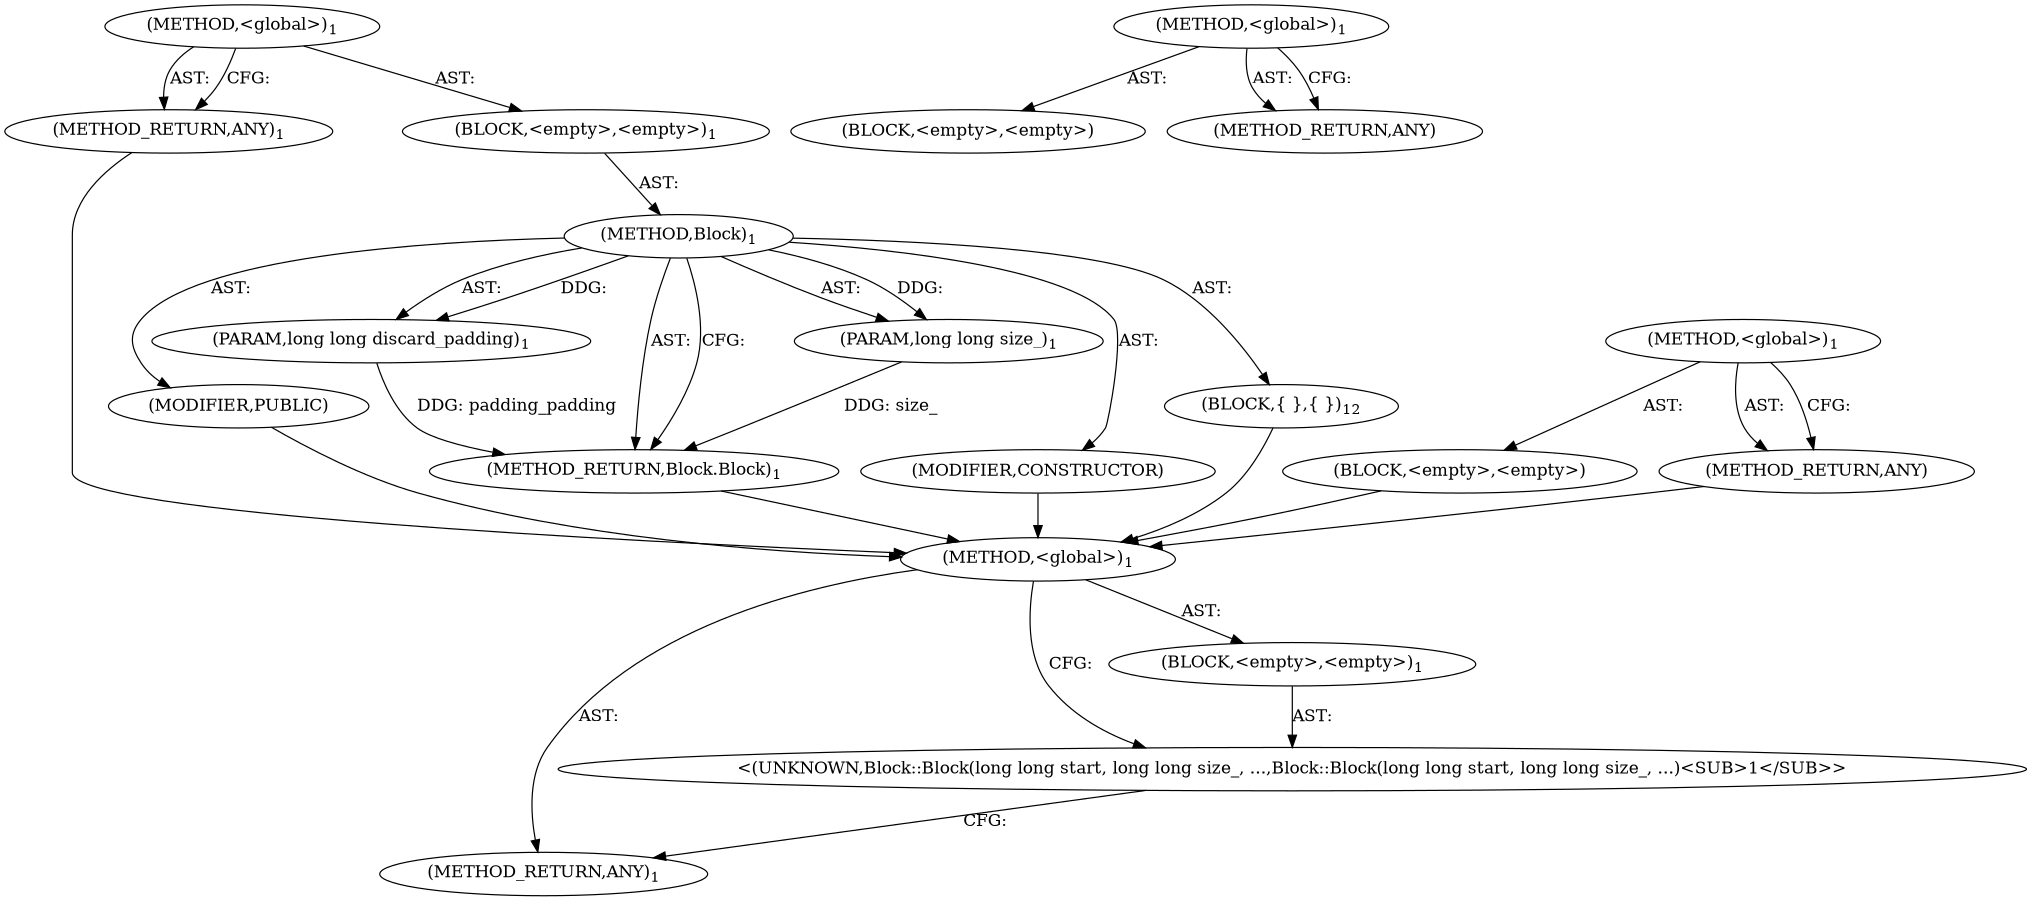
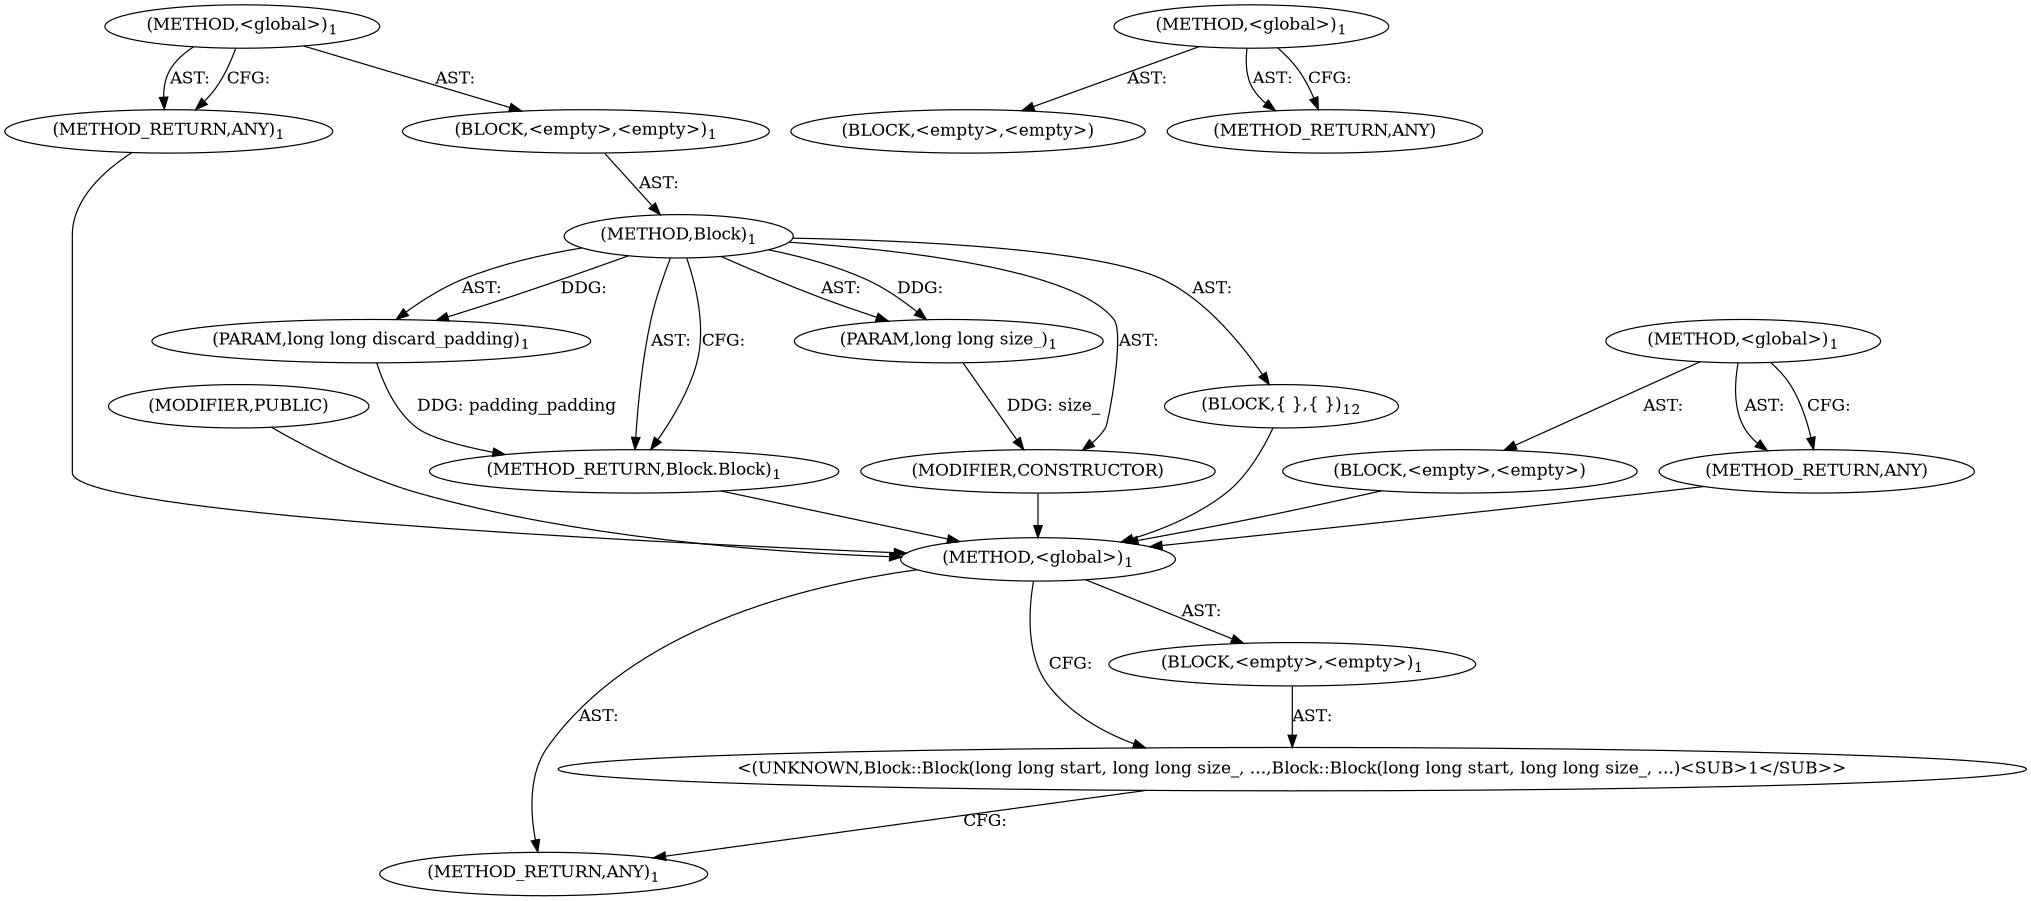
  digraph {
    n1 [label=<(METHOD,&lt;global&gt;)<SUB>1</SUB>>]
    n2 [label=<(BLOCK,&lt;empty&gt;,&lt;empty&gt;)<SUB>1</SUB>>]
    n3 [label=<(METHOD_RETURN,ANY)<SUB>1</SUB>>]
    n4 [label=<(METHOD,Block)<SUB>1</SUB>>]
    n5 [label=<(METHOD,&lt;global&gt;)<SUB>1</SUB>>]
    n6 [label=<(PARAM,long long size_)<SUB>1</SUB>>]
    n7 [label=<(PARAM,long long discard_padding)<SUB>1</SUB>>]
    n8 [label=<(BLOCK,{ },{ })<SUB>12</SUB>>]
    n9 [label=<(MODIFIER,CONSTRUCTOR)>]
    n10 [label=<(MODIFIER,PUBLIC)>]
    n11 [label=<(METHOD_RETURN,Block.Block)<SUB>1</SUB>>]
    n12 [label=<(BLOCK,&lt;empty&gt;,&lt;empty&gt;)<SUB>1</SUB>>]
    n13 [label="<(UNKNOWN,Block::Block(long long start, long long size_, ...,Block::Block(long long start, long long size_, ...)<SUB>1</SUB>>"]
    n14 [label=<(METHOD_RETURN,ANY)<SUB>1</SUB>>]
    n15 [label=<(METHOD,&lt;global&gt;)<SUB>1</SUB>>]
    n16 [label=<(BLOCK,&lt;empty&gt;,&lt;empty&gt;)>]
    n17 [label=<(METHOD_RETURN,ANY)>]
    n18 [label=<(METHOD,&lt;global&gt;)<SUB>1</SUB>>]
    n19 [label=<(BLOCK,&lt;empty&gt;,&lt;empty&gt;)>]
    n20 [label=<(METHOD_RETURN,ANY)>]
    n1 -> n2 [label="AST: "]
    n1 -> n3 [label="AST: "]
    n1 -> n3 [label="CFG: "]
    n2 -> n4 [label="AST: "]
    n3 -> n5
    n4 -> n6 [label="AST: "]
    n4 -> n6 [label="DDG: "]
    n4 -> n7 [label="AST: "]
    n4 -> n7 [label="DDG: "]
    n4 -> n8 [label="AST: "]
    n4 -> n9 [label="AST: "]
-   n4 -> n10 [label="AST: "]
    n4 -> n11 [label="AST: "]
    n4 -> n11 [label="CFG: "]
    n5 -> n12 [label="AST: "]
    n5 -> n13 [label="CFG: "]
    n5 -> n14 [label="AST: "]
-   n6 -> n11 [label="DDG: size_"]
+   n6 -> n9 [label="DDG: size_"]
    n7 -> n11 [label="DDG: padding_padding"]
    n8 -> n5
    n9 -> n5
    n10 -> n5
    n11 -> n5
    n12 -> n13 [label="AST: "]
    n13 -> n14 [label="CFG: "]
    n15 -> n16 [label="AST: "]
    n15 -> n17 [label="AST: "]
    n15 -> n17 [label="CFG: "]
    n16 -> n5
    n17 -> n5
    n18 -> n19 [label="AST: "]
    n18 -> n20 [label="AST: "]
    n18 -> n20 [label="CFG: "]
  }
